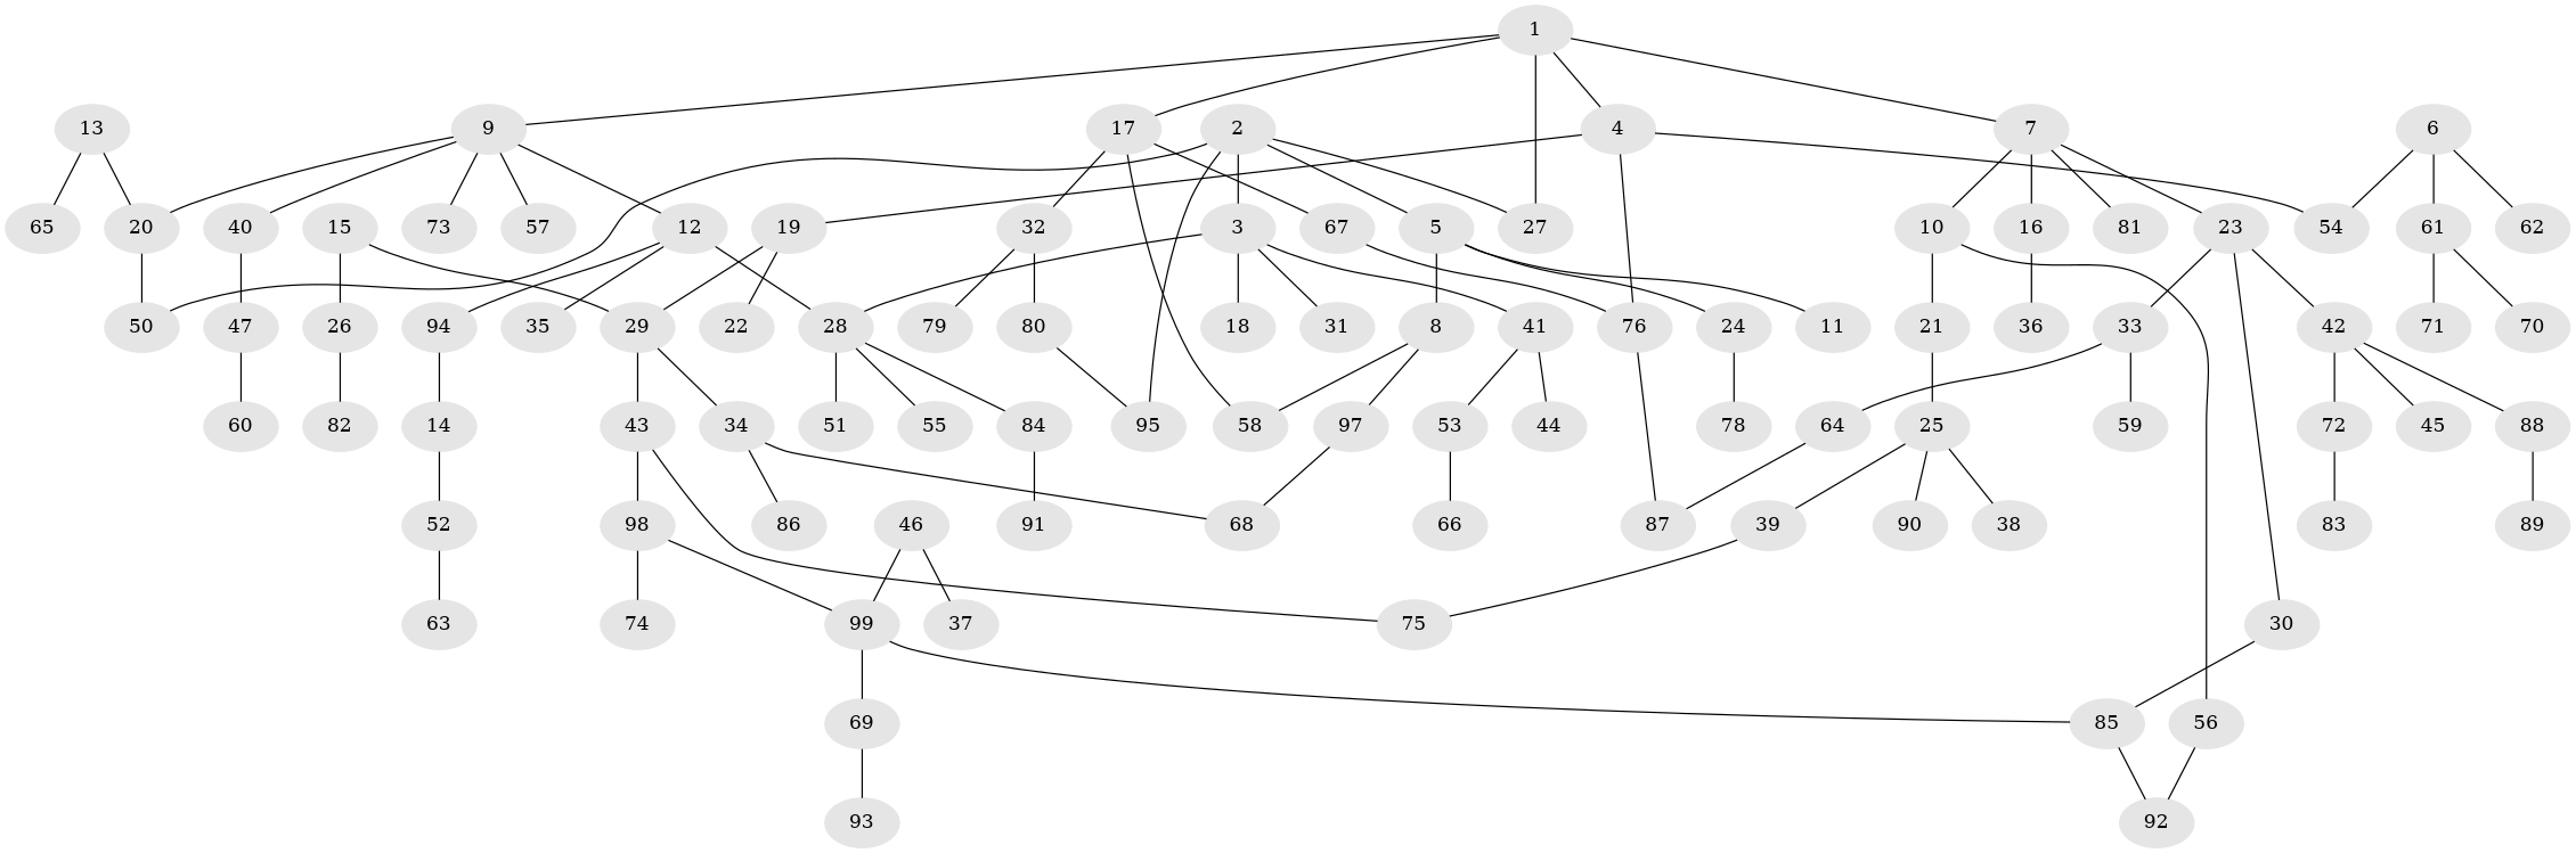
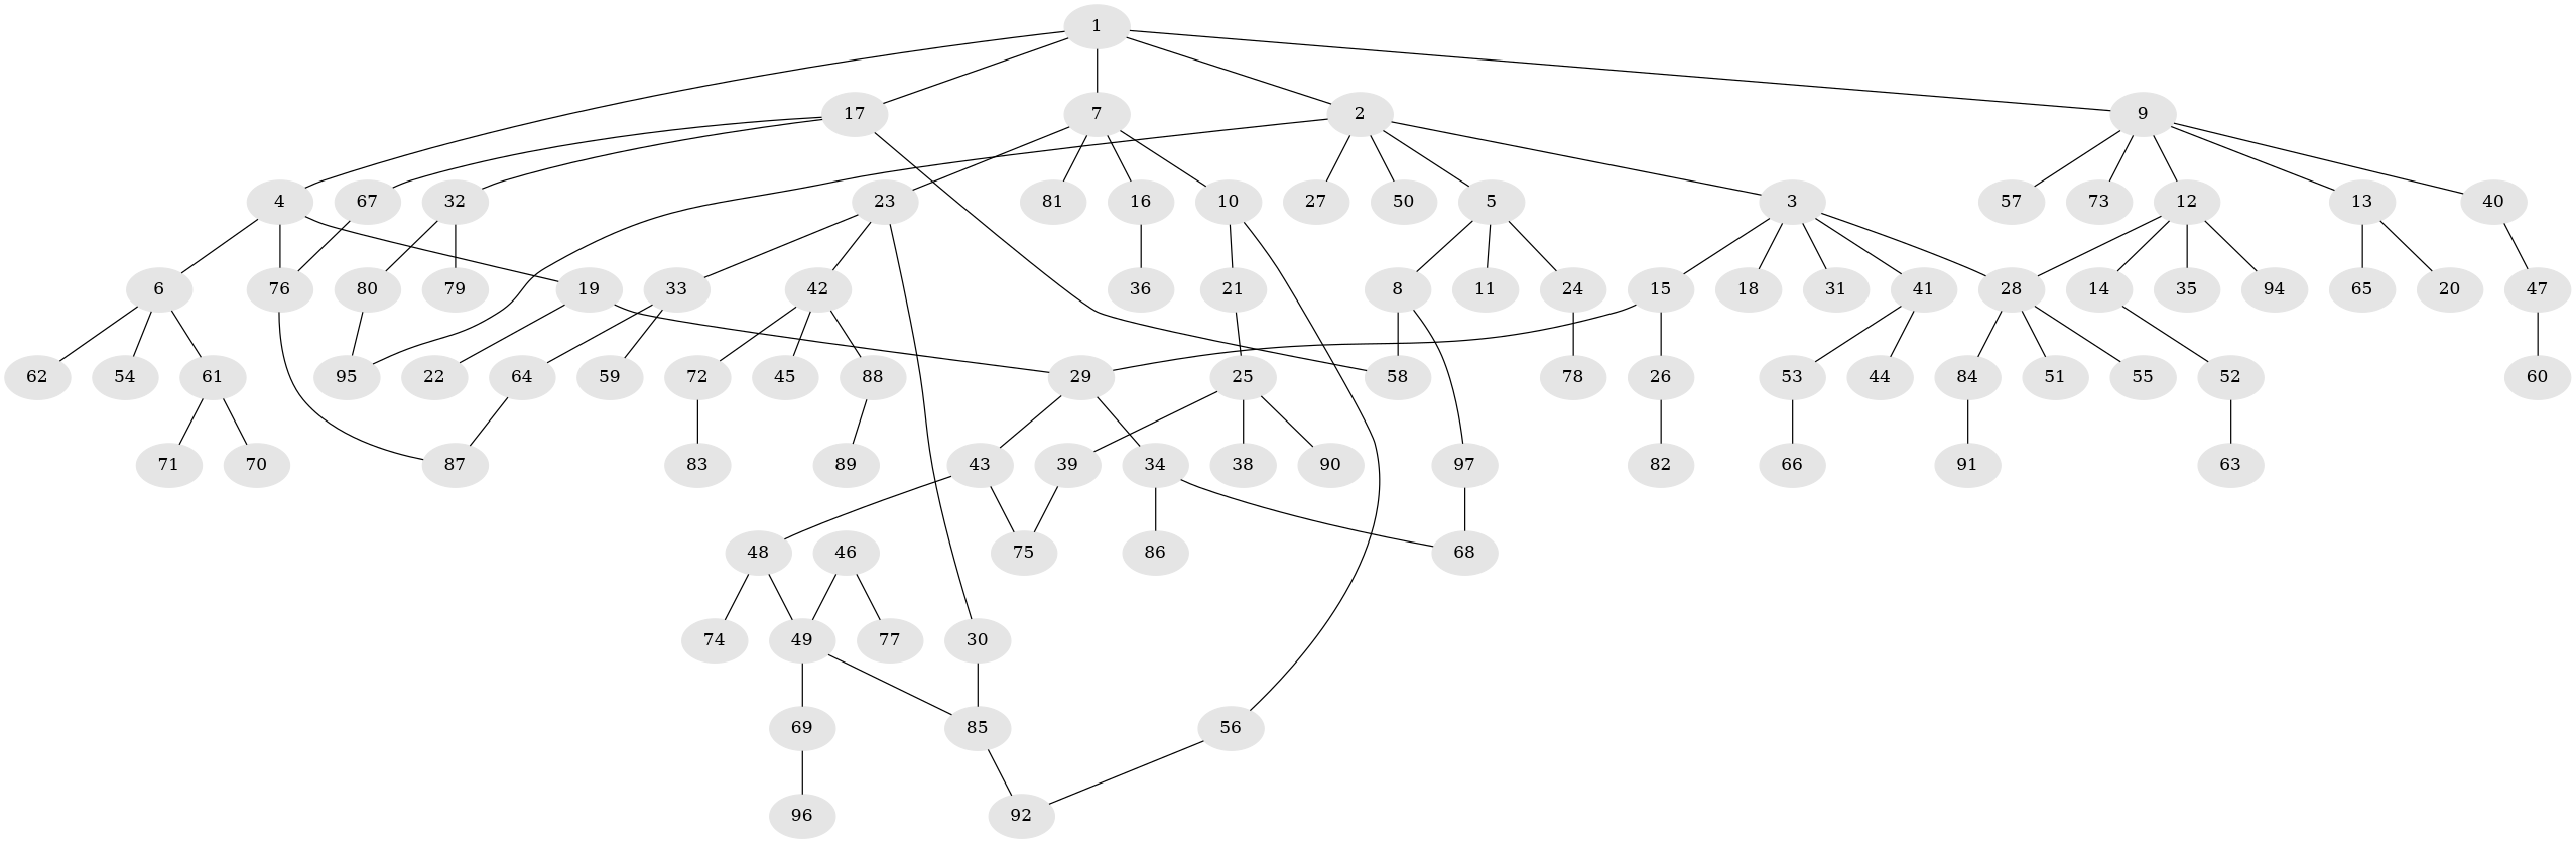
  graph {
    node [color=gray90 style=filled]
    1
    2
    4
    7
    9
    17
    3
    5
    27
    50
    95
    6
    19
    76
    10
    16
    23
    81
    12
    13
    40
    57
    73
    58
    32
    67
    15
    18
    28
    31
    41
    8
    11
    24
    26
    29
    51
    55
    84
    44
    53
    54
    61
    62
    22
    87
    n47 [label=97]
    78
    70
    71
    21
    56
    36
    30
    33
    42
    68
    14
    35
    94
    20
    65
    47
    25
    92
    52
    63
    82
    34
    43
    79
    80
    38
    39
    90
    85
    59
    64
    45
    72
    88
    46
-   49 [label=99]
-   77 [label=37]
+   49
+   77
    75
    91
    86
-   48 [label=98]
+   48
    60
    66
    83
    89
    74
    69
-   93
-   1 -- 27
+   93 [label=96]
+   1 -- 2
    1 -- 4
    1 -- 7
    1 -- 9
    1 -- 17
    2 -- 3
    2 -- 5
    2 -- 27
    2 -- 50
    2 -- 95
-   4 -- 54
+   4 -- 6
    4 -- 19
    4 -- 76
    7 -- 10
    7 -- 16
    7 -- 23
    7 -- 81
    9 -- 12
-   9 -- 20
+   9 -- 13
    9 -- 40
    9 -- 57
    9 -- 73
    17 -- 58
    17 -- 32
    17 -- 67
+   3 -- 15
    3 -- 18
    3 -- 28
    3 -- 31
    3 -- 41
    5 -- 8
    5 -- 11
    5 -- 24
    6 -- 54
    6 -- 61
    6 -- 62
    19 -- 29
    19 -- 22
    76 -- 87
    10 -- 21
    10 -- 56
    16 -- 36
    23 -- 30
    23 -- 33
    23 -- 42
    12 -- 28
-   94 -- 14
+   12 -- 14
    12 -- 35
    12 -- 94
    13 -- 20
    13 -- 65
    40 -- 47
    32 -- 79
    32 -- 80
    67 -- 76
    15 -- 26
    15 -- 29
    28 -- 51
    28 -- 55
    28 -- 84
    41 -- 44
    41 -- 53
    8 -- 58
    8 -- n47
    24 -- 78
    26 -- 82
    29 -- 34
    29 -- 43
    84 -- 91
    53 -- 66
    61 -- 70
    61 -- 71
    n47 -- 68
    21 -- 25
    56 -- 92
    30 -- 85
    33 -- 59
    33 -- 64
    42 -- 45
    42 -- 72
    42 -- 88
    14 -- 52
-   20 -- 50
    47 -- 60
    25 -- 38
    25 -- 39
    25 -- 90
    52 -- 63
    34 -- 68
    34 -- 86
    43 -- 75
    43 -- 48
    80 -- 95
    39 -- 75
    85 -- 92
    64 -- 87
    72 -- 83
    88 -- 89
    46 -- 49
    46 -- 77
    49 -- 85
    49 -- 69
    48 -- 49
    48 -- 74
    69 -- 93
  }
